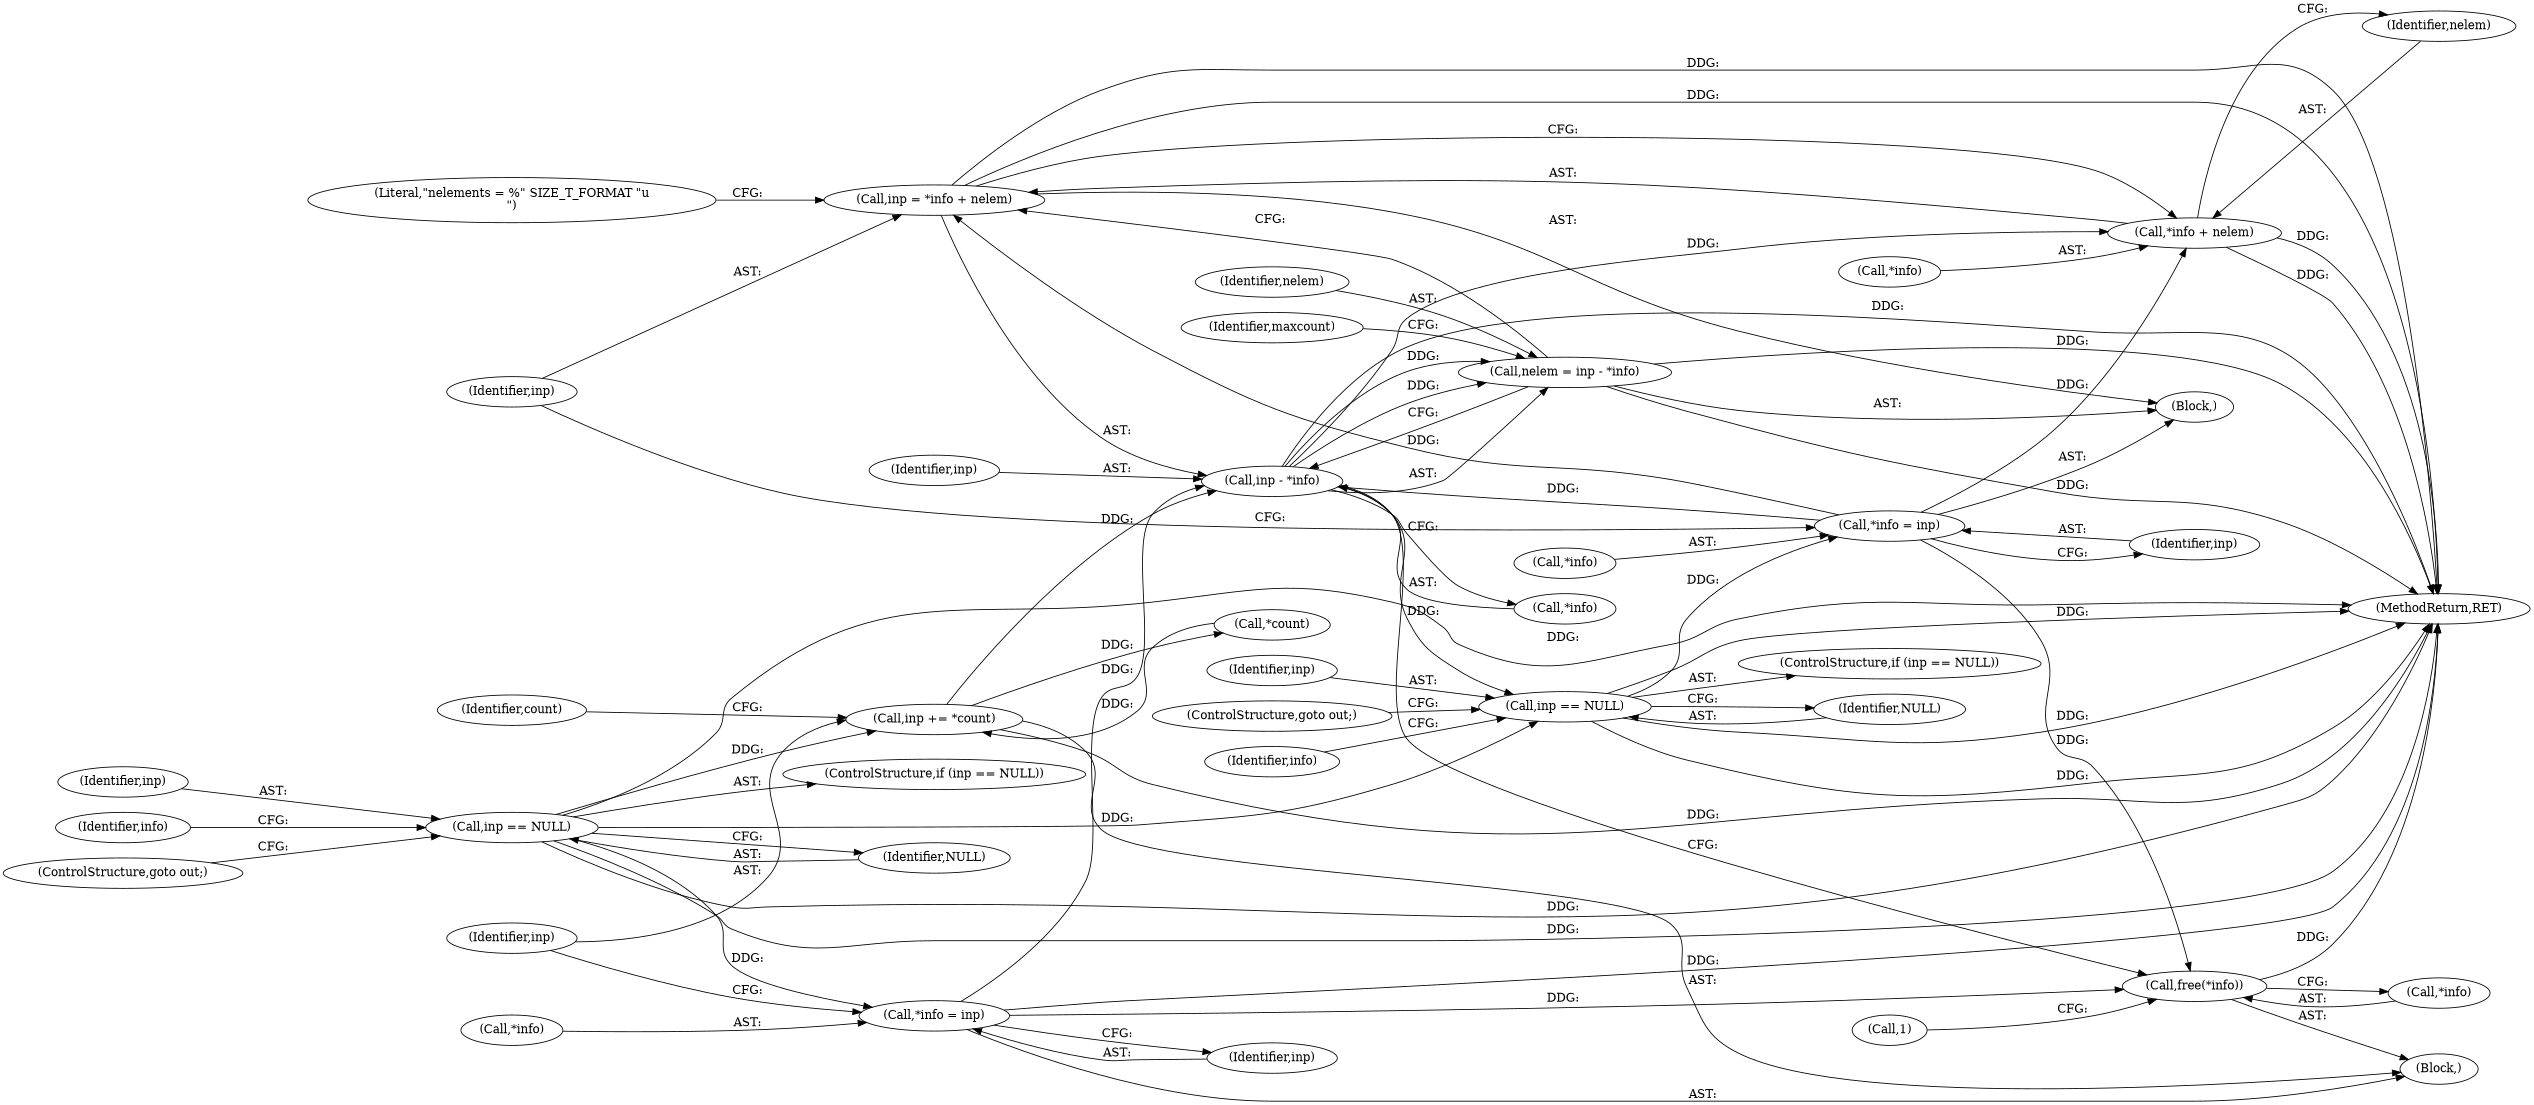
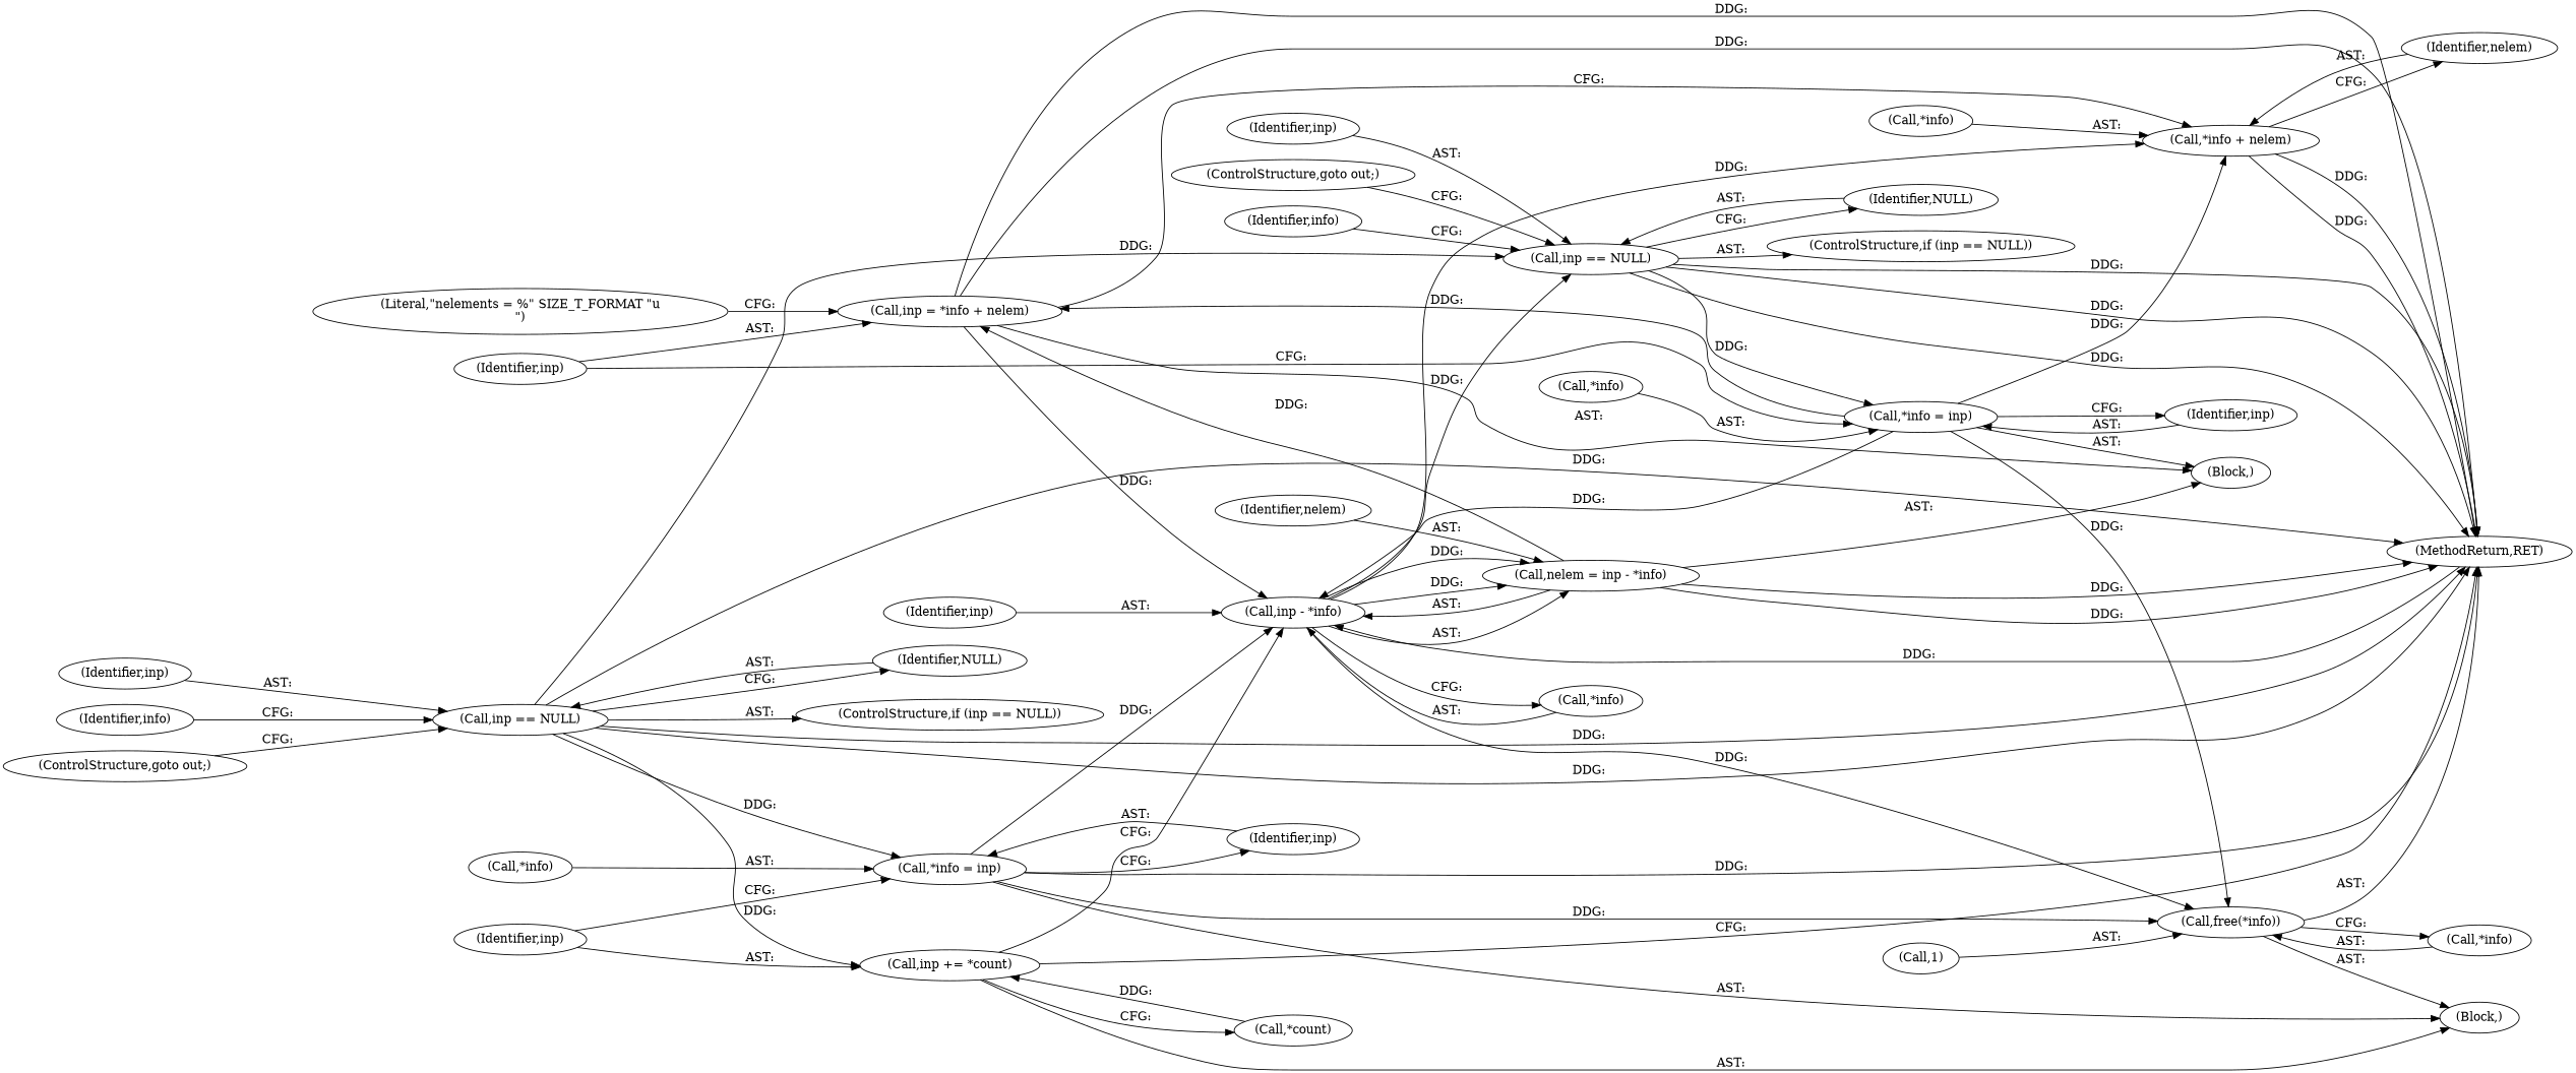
  digraph {
    rankdir=LR
    n1 [label="(Call,inp = *info + nelem)"]
    n2 [label="(Call,inp - *info)"]
    n3 [label="(Call,*info + nelem)"]
    n4 [label="(Block,)"]
    n5 [label="(MethodReturn,RET)"]
    n6 [label="(Call,free(*info))"]
    n7 [label="(Call,inp == NULL)"]
    n8 [label="(Call,nelem = inp - *info)"]
    n9 [label="(Call,*info)"]
    n10 [label="(Identifier,nelem)"]
    n11 [label="(Call,*info = inp)"]
    n12 [label="(Identifier,inp)"]
    n13 [label="(Block,)"]
    n14 [label="(Call,*info)"]
    n15 [label="(Identifier,NULL)"]
    n16 [label="(ControlStructure,if (inp == NULL))"]
    n17 [label="(Call,inp += *count)"]
    n18 [label="(Call,*count)"]
    n19 [label="(Call,inp == NULL)"]
    n20 [label="(Call,*info = inp)"]
    n21 [label="(Identifier,NULL)"]
    n22 [label="(ControlStructure,if (inp == NULL))"]
    n23 [label="(Identifier,inp)"]
    n24 [label="(Identifier,inp)"]
    n25 [label="(Identifier,inp)"]
    n26 [label="(Identifier,inp)"]
-   n27 [label="(Identifier,count)"]
    n28 [label="(Literal,\"nelements = %\" SIZE_T_FORMAT \"u\n\")"]
    n29 [label="(Identifier,info)"]
    n30 [label="(ControlStructure,goto out;)"]
    n31 [label="(Identifier,inp)"]
    n32 [label="(ControlStructure,goto out;)"]
    n33 [label="(Identifier,nelem)"]
    n34 [label="(Identifier,inp)"]
    n35 [label="(Call,*info)"]
-   n36 [label="(Identifier,maxcount)"]
    n37 [label="(Call,*info)"]
    n38 [label="(Identifier,info)"]
    n39 [label="(Call,1)"]
    n40 [label="(Call,*info)"]
-   n1 -> n2 [label="AST: "]
+   n1 -> n2 [label="DDG: "]
    n1 -> n3 [label="CFG: "]
    n1 -> n4 [label="AST: "]
    n1 -> n5 [label="DDG: "]
    n1 -> n5 [label="DDG: "]
    n2 -> n3 [label="DDG: "]
-   n2 -> n5 [label="DDG: "]
-   n2 -> n6 [label="CFG: "]
+   n5 -> n2 [label="DDG: "]
+   n2 -> n6 [label="DDG: "]
    n2 -> n7 [label="DDG: "]
    n2 -> n8 [label="AST: "]
    n2 -> n8 [label="DDG: "]
    n2 -> n8 [label="DDG: "]
    n2 -> n9 [label="CFG: "]
-   n3 -> n1 [label="AST: "]
    n3 -> n5 [label="DDG: "]
    n3 -> n5 [label="DDG: "]
    n3 -> n10 [label="CFG: "]
-   n6 -> n5 [label="DDG: "]
+   n6 -> n5 [label="AST: "]
    n6 -> n13 [label="AST: "]
    n6 -> n14 [label="CFG: "]
    n7 -> n5 [label="DDG: "]
    n7 -> n5 [label="DDG: "]
    n7 -> n5 [label="DDG: "]
    n7 -> n11 [label="DDG: "]
    n7 -> n15 [label="CFG: "]
    n7 -> n16 [label="AST: "]
-   n8 -> n1 [label="CFG: "]
-   n8 -> n2 [label="CFG: "]
+   n8 -> n1 [label="DDG: "]
+   n8 -> n2 [label="AST: "]
    n8 -> n4 [label="AST: "]
    n8 -> n5 [label="DDG: "]
    n8 -> n5 [label="DDG: "]
    n9 -> n2 [label="AST: "]
    n10 -> n3 [label="AST: "]
    n11 -> n1 [label="DDG: "]
    n11 -> n2 [label="DDG: "]
    n11 -> n3 [label="DDG: "]
    n11 -> n4 [label="AST: "]
    n11 -> n6 [label="DDG: "]
    n11 -> n12 [label="CFG: "]
    n12 -> n11 [label="AST: "]
    n14 -> n6 [label="AST: "]
    n15 -> n7 [label="AST: "]
-   n17 -> n2 [label="DDG: "]
-   n17 -> n5 [label="DDG: "]
+   n17 -> n2 [label="CFG: "]
+   n17 -> n5 [label="CFG: "]
    n17 -> n13 [label="AST: "]
-   n17 -> n18 [label="DDG: "]
+   n17 -> n18 [label="CFG: "]
    n18 -> n17 [label="DDG: "]
    n19 -> n5 [label="DDG: "]
    n19 -> n5 [label="DDG: "]
    n19 -> n5 [label="DDG: "]
    n19 -> n7 [label="DDG: "]
    n19 -> n17 [label="DDG: "]
    n19 -> n20 [label="DDG: "]
    n19 -> n21 [label="CFG: "]
    n19 -> n22 [label="AST: "]
    n20 -> n2 [label="DDG: "]
    n20 -> n5 [label="DDG: "]
    n20 -> n6 [label="DDG: "]
    n20 -> n13 [label="AST: "]
    n20 -> n23 [label="CFG: "]
    n21 -> n19 [label="AST: "]
    n23 -> n20 [label="AST: "]
    n24 -> n2 [label="AST: "]
    n25 -> n19 [label="AST: "]
    n26 -> n7 [label="AST: "]
-   n27 -> n17 [label="CFG: "]
    n28 -> n1 [label="CFG: "]
    n29 -> n19 [label="CFG: "]
    n30 -> n19 [label="CFG: "]
    n31 -> n1 [label="AST: "]
    n31 -> n11 [label="CFG: "]
    n32 -> n7 [label="CFG: "]
    n33 -> n8 [label="AST: "]
    n34 -> n17 [label="AST: "]
    n34 -> n20 [label="CFG: "]
    n35 -> n20 [label="AST: "]
-   n36 -> n8 [label="CFG: "]
    n37 -> n11 [label="AST: "]
    n38 -> n7 [label="CFG: "]
-   n39 -> n6 [label="CFG: "]
+   n39 -> n6 [label="AST: "]
    n40 -> n3 [label="AST: "]
  }
